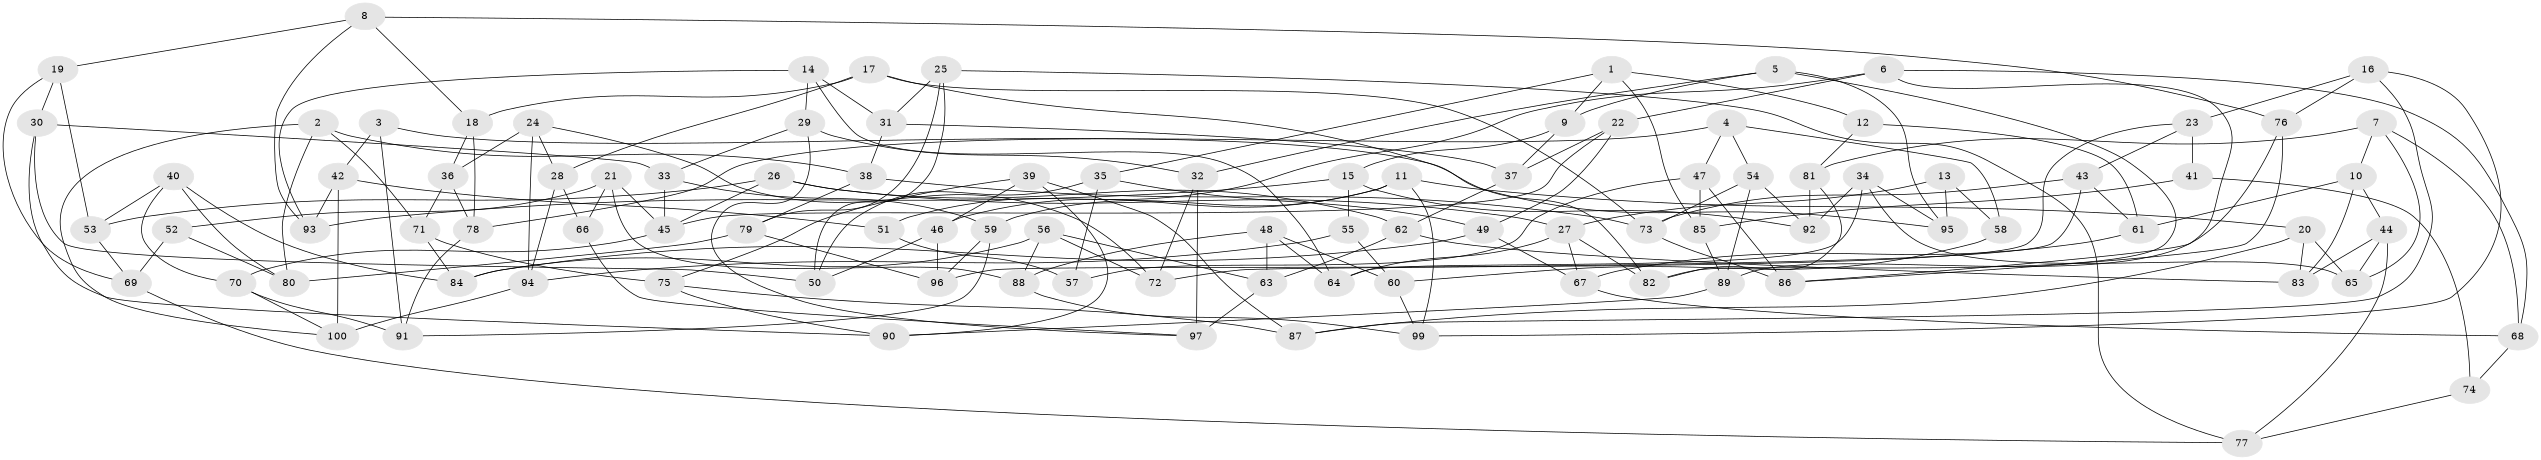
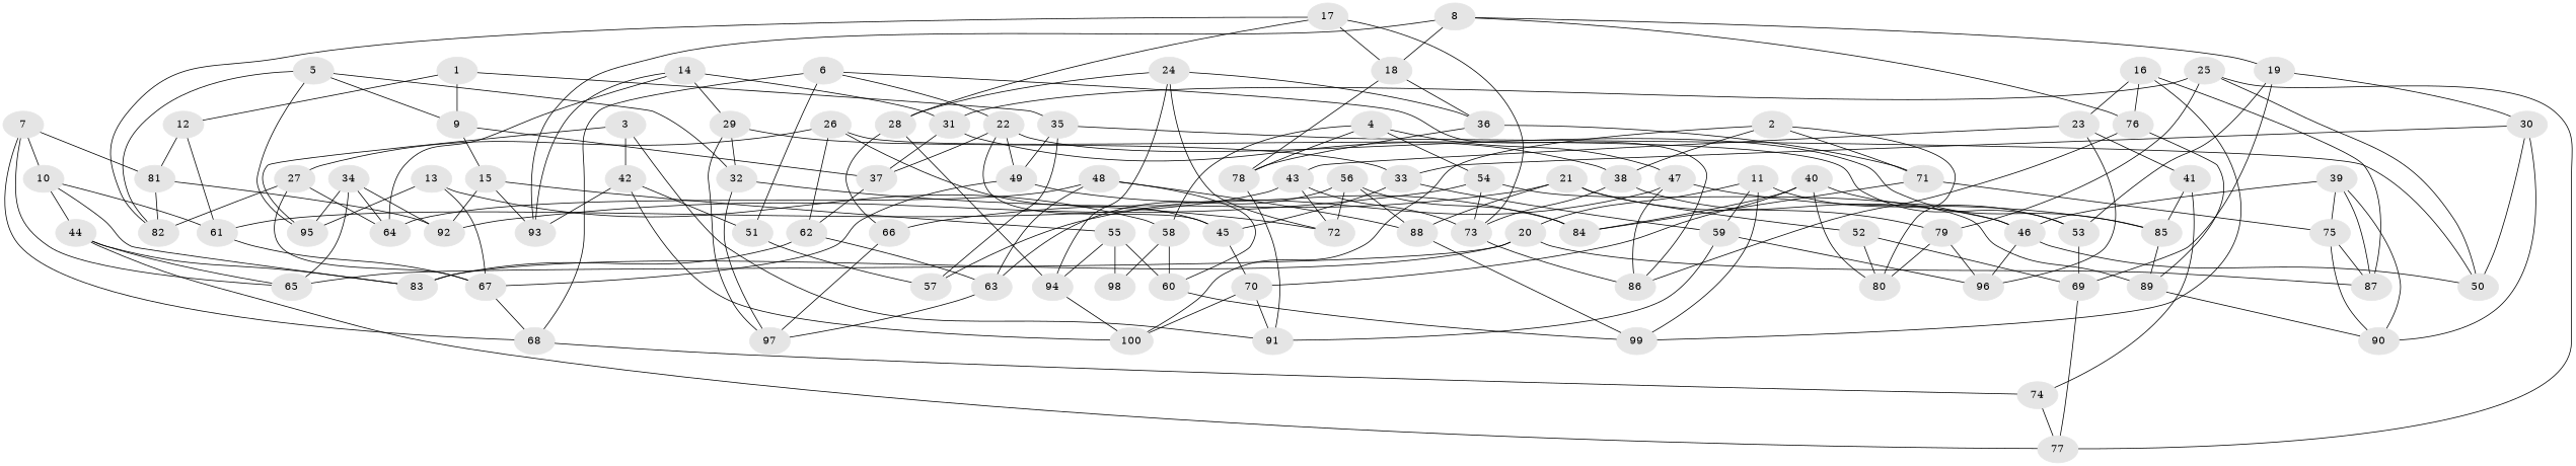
  graph {
    node [color=gray90 style=filled]
    1
    9
    12
    35
    85
    15
    37
    81
    61
    49
    50
    57
    89
    2
    38
    71
    80
    100
    73
    79
    75
    84
    3
    42
    91
    95
    51
    93
    74
    77
    4
    47
    54
    58
    78
    86
    92
    60
+   98
    5
    32
    82
    72
    97
    6
    22
    68
    45
    7
    10
    65
    44
    83
    8
    18
    19
    76
    36
    30
    53
    69
    55
    62
    67
    11
    20
    46
    59
    99
    87
    96
    41
    13
    27
    64
    14
    29
    31
    33
    94
    16
    23
    43
    17
    28
    66
    90
    21
    52
    88
    70
    24
    25
    26
    63
    34
    39
    40
    48
    56
    1 -- 9
    1 -- 12
    1 -- 35
-   1 -- 85
+   22 -- 85
    9 -- 15
    9 -- 37
    12 -- 81
    12 -- 61
    35 -- 49
    35 -- 50
    35 -- 57
    85 -- 89
    15 -- 93
    15 -- 92
    15 -- 55
    37 -- 62
    81 -- 92
    81 -- 82
    61 -- 67
    49 -- 84
    49 -- 67
    89 -- 90
    2 -- 38
    2 -- 71
    2 -- 80
    2 -- 100
    38 -- 73
    38 -- 79
    71 -- 75
    71 -- 84
    73 -- 86
    79 -- 80
    79 -- 96
    75 -- 87
    75 -- 90
    3 -- 42
    3 -- 91
    3 -- 95
    42 -- 100
    42 -- 51
    42 -- 93
    51 -- 57
    74 -- 77
    4 -- 47
    4 -- 54
    4 -- 58
    4 -- 78
    47 -- 85
    47 -- 57
    47 -- 86
    54 -- 89
    54 -- 73
    54 -- 92
    58 -- 60
+   58 -- 98
    78 -- 91
    60 -- 99
    5 -- 9
    5 -- 95
    5 -- 32
    5 -- 82
    32 -- 72
    32 -- 97
    6 -- 51
    6 -- 86
    6 -- 22
    6 -- 68
    22 -- 37
    22 -- 49
    22 -- 45
    68 -- 74
    45 -- 70
    7 -- 81
    7 -- 68
    7 -- 10
    7 -- 65
    10 -- 61
    10 -- 44
    10 -- 83
    44 -- 77
    44 -- 65
    44 -- 83
    8 -- 93
    8 -- 18
    8 -- 19
    8 -- 76
    18 -- 78
    18 -- 36
    19 -- 30
    19 -- 53
    19 -- 69
    76 -- 89
    76 -- 86
    36 -- 71
    36 -- 78
    30 -- 50
    30 -- 33
    30 -- 90
    53 -- 69
    69 -- 77
    55 -- 60
+   55 -- 98
    55 -- 94
    62 -- 83
    62 -- 63
    67 -- 68
    11 -- 20
    11 -- 46
    11 -- 59
    11 -- 99
    20 -- 65
    20 -- 83
    20 -- 87
    46 -- 50
    46 -- 96
    59 -- 91
    59 -- 96
    41 -- 85
    41 -- 74
    13 -- 95
    13 -- 58
-   13 -- 27
+   13 -- 67
    27 -- 82
    27 -- 67
    27 -- 64
    14 -- 93
    14 -- 64
    14 -- 29
    14 -- 31
    29 -- 32
    29 -- 97
    29 -- 33
    31 -- 37
    31 -- 38
    33 -- 45
    33 -- 59
    94 -- 100
    16 -- 76
    16 -- 99
    16 -- 87
    16 -- 23
    23 -- 96
    23 -- 41
    23 -- 43
    43 -- 61
    43 -- 73
    43 -- 72
    17 -- 73
    17 -- 82
    17 -- 18
    17 -- 28
    28 -- 94
    28 -- 66
    66 -- 97
-   21 -- 45
+   21 -- 46
    21 -- 66
    21 -- 52
    21 -- 88
    52 -- 80
    52 -- 69
    88 -- 99
    70 -- 100
    70 -- 91
    24 -- 72
    24 -- 36
    24 -- 94
    24 -- 28
    25 -- 50
    25 -- 79
    25 -- 77
    25 -- 31
    26 -- 45
    26 -- 53
    26 -- 62
    26 -- 27
    63 -- 97
    34 -- 95
    34 -- 92
    34 -- 65
    34 -- 64
    39 -- 75
    39 -- 46
    39 -- 87
    39 -- 90
    40 -- 80
    40 -- 84
    40 -- 53
    40 -- 70
    48 -- 60
    48 -- 64
    48 -- 88
    48 -- 63
    56 -- 84
    56 -- 72
    56 -- 88
    56 -- 63
  }
